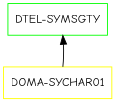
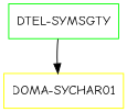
  digraph {
    fontname="Comic Neue"
    node [shape=box fontname="Comic Neue"]
    "DTEL-SYMSGTY" [color=green]
    "DOMA-SYCHAR01" [color=yellow]
-   "DOMA-SYCHAR01" -> "DTEL-SYMSGTY" [fontname="Comic Neue"]
+   "DTEL-SYMSGTY" -> "DOMA-SYCHAR01" [fontname="Comic Neue"]
  }
